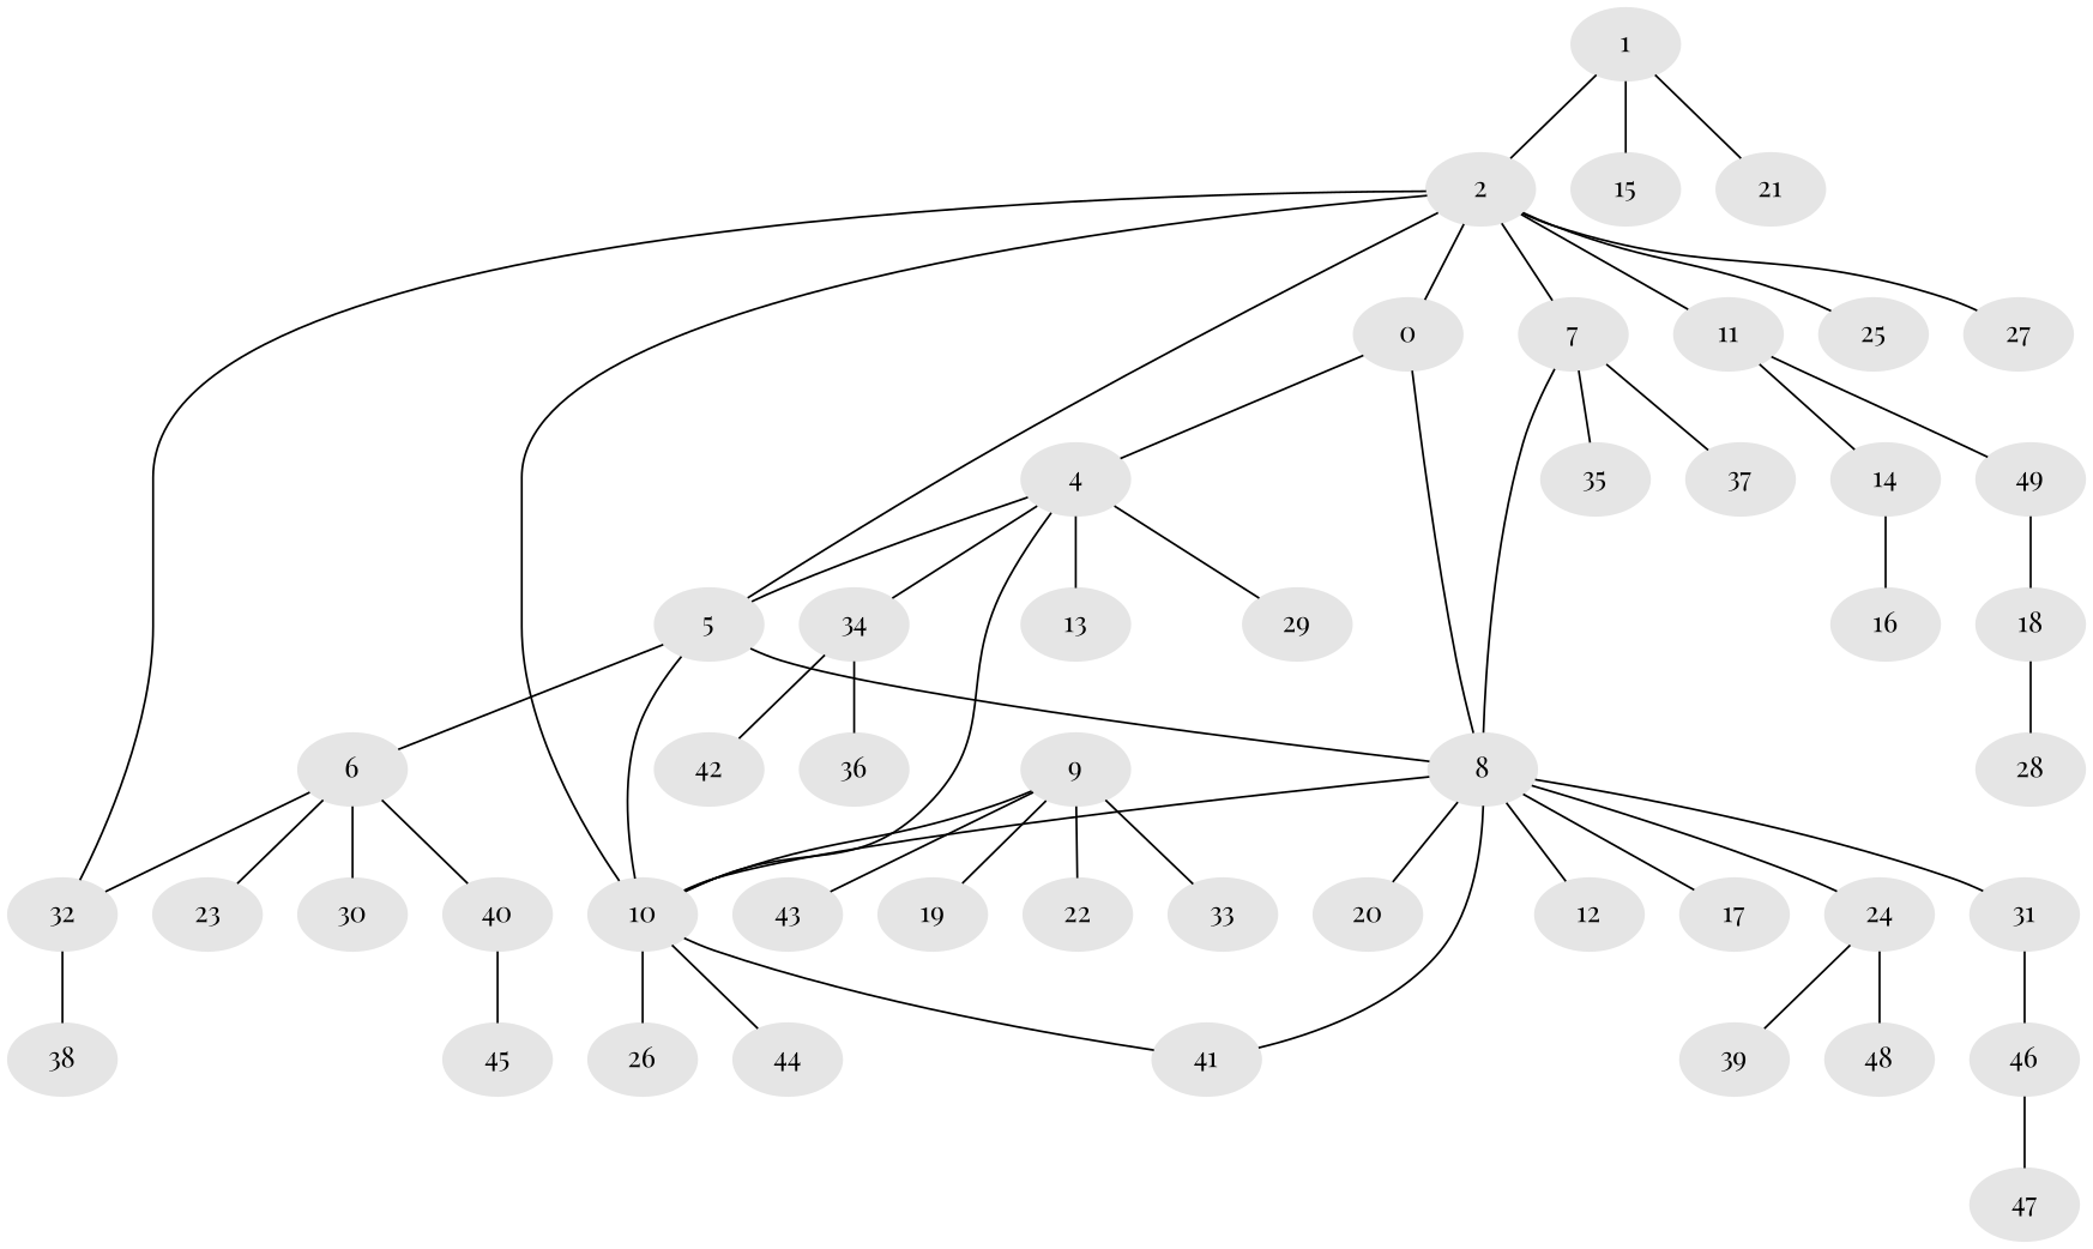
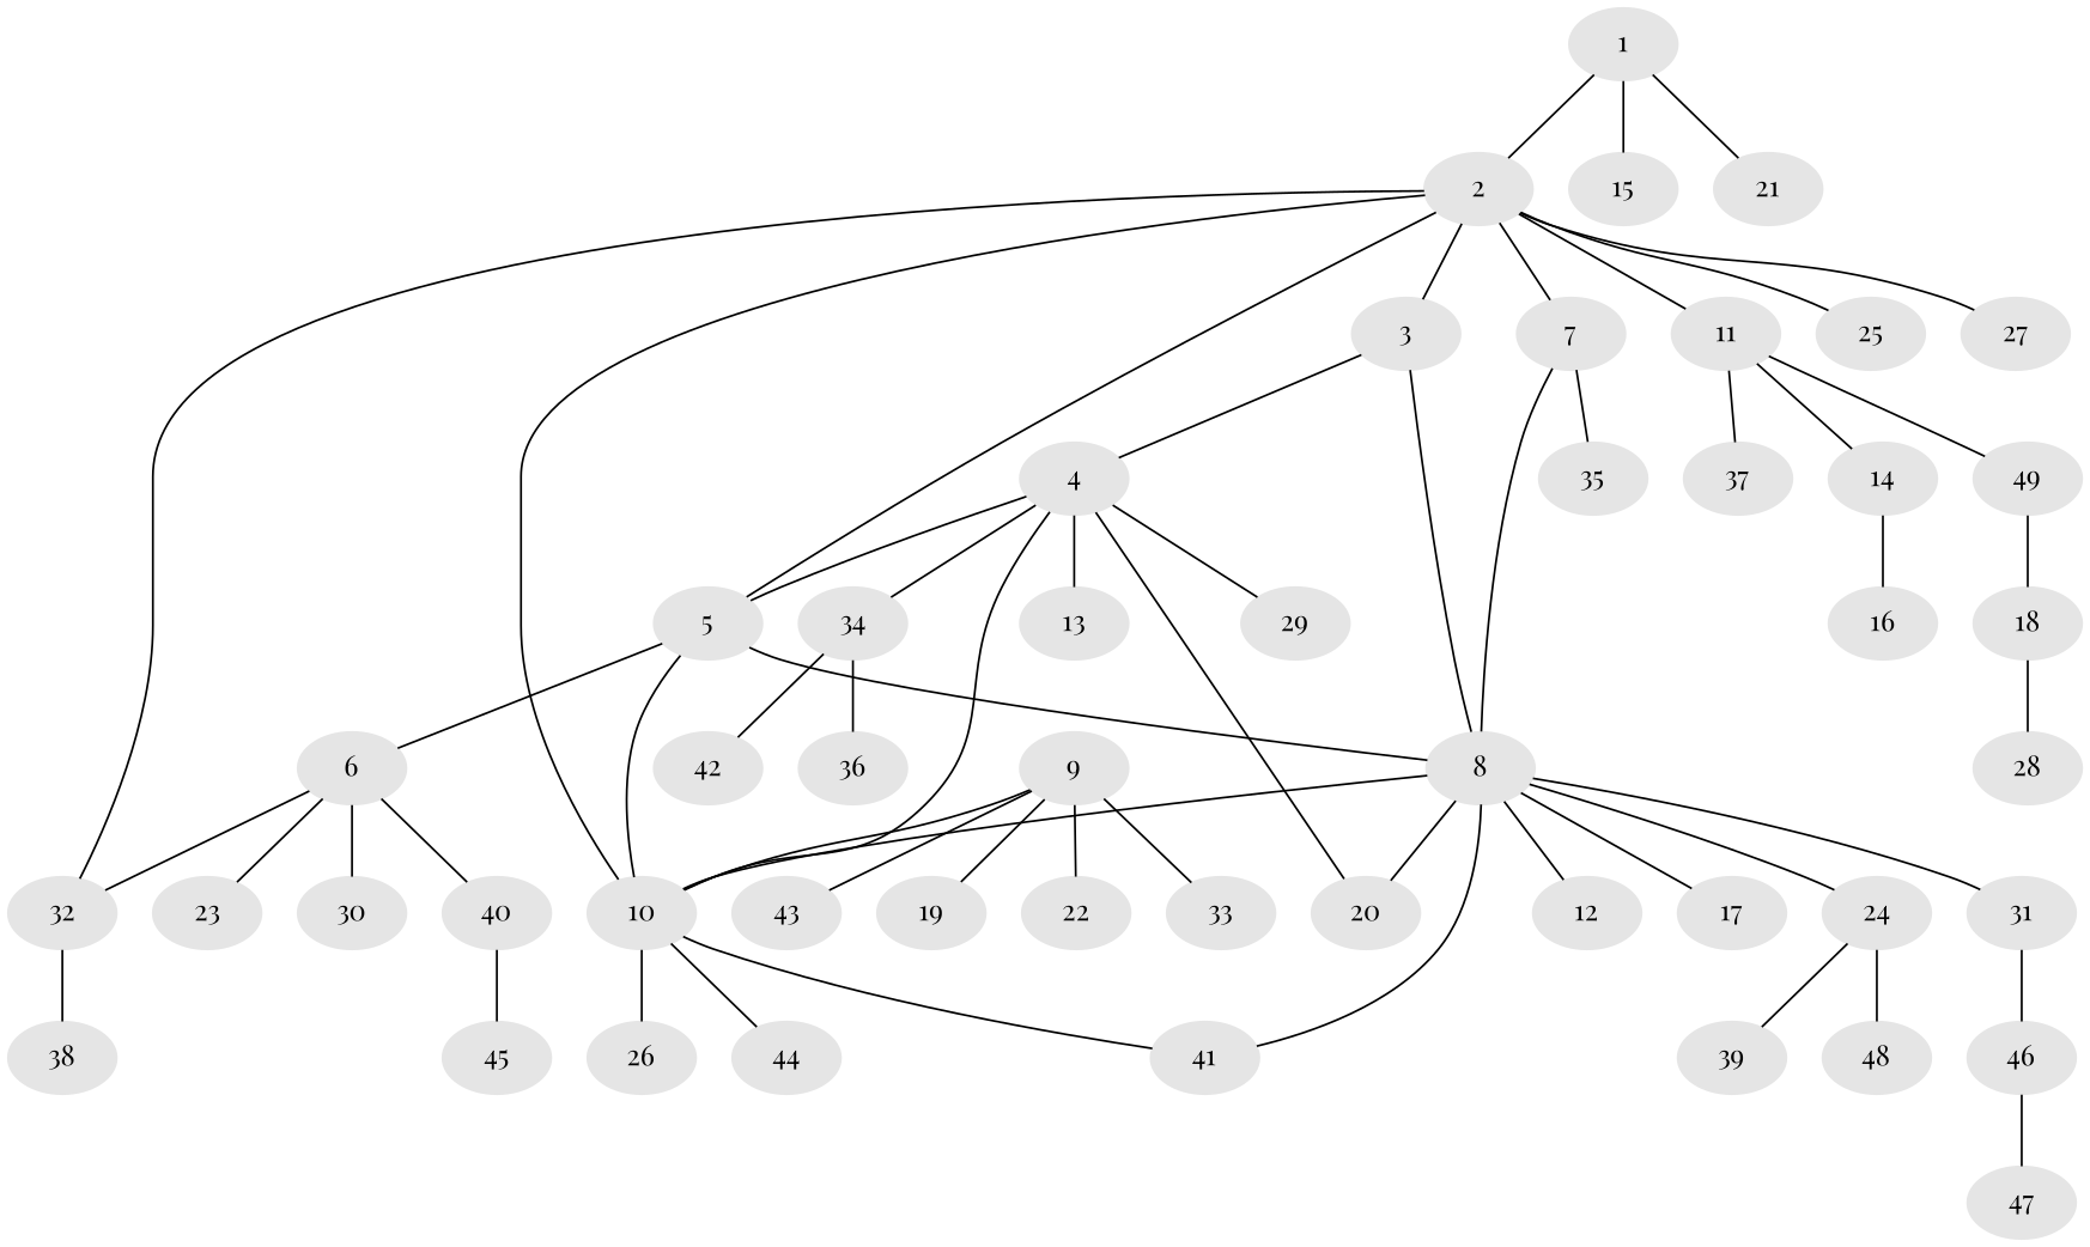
  graph {
    fontname="Playfair Display"
    node [color=gray90 fontname="Playfair Display" style=filled]
    edge [fontname="Playfair Display"]
    1
    2
    15
    21
-   3 [label=0]
+   3
    5
    7
    10
    11
    25
    27
    32
    4
    8
    6
    35
    37
    41
    26
    44
    14
    49
    38
    13
    20
    29
    34
    12
    17
    24
    31
    36
    42
    23
    30
    40
    45
    39
    48
    46
    9
    19
    22
    33
    43
    16
    18
    28
    47
    1 -- 2
    1 -- 15
    1 -- 21
    2 -- 3
    2 -- 5
    2 -- 7
    2 -- 10
    2 -- 11
    2 -- 25
    2 -- 27
    2 -- 32
    3 -- 4
    3 -- 8
    5 -- 10
    5 -- 8
    5 -- 6
    7 -- 8
    7 -- 35
-   7 -- 37
+   11 -- 37
    10 -- 41
    10 -- 26
    10 -- 44
    11 -- 14
    11 -- 49
    32 -- 38
    4 -- 5
    4 -- 10
    4 -- 13
+   4 -- 20
    4 -- 29
    4 -- 34
    8 -- 10
    8 -- 41
    8 -- 20
    8 -- 12
    8 -- 17
    8 -- 24
    8 -- 31
    6 -- 32
    6 -- 23
    6 -- 30
    6 -- 40
    14 -- 16
    49 -- 18
    34 -- 36
    34 -- 42
    24 -- 39
    24 -- 48
    31 -- 46
    40 -- 45
    46 -- 47
    9 -- 10
    9 -- 19
    9 -- 22
    9 -- 33
    9 -- 43
    18 -- 28
  }
